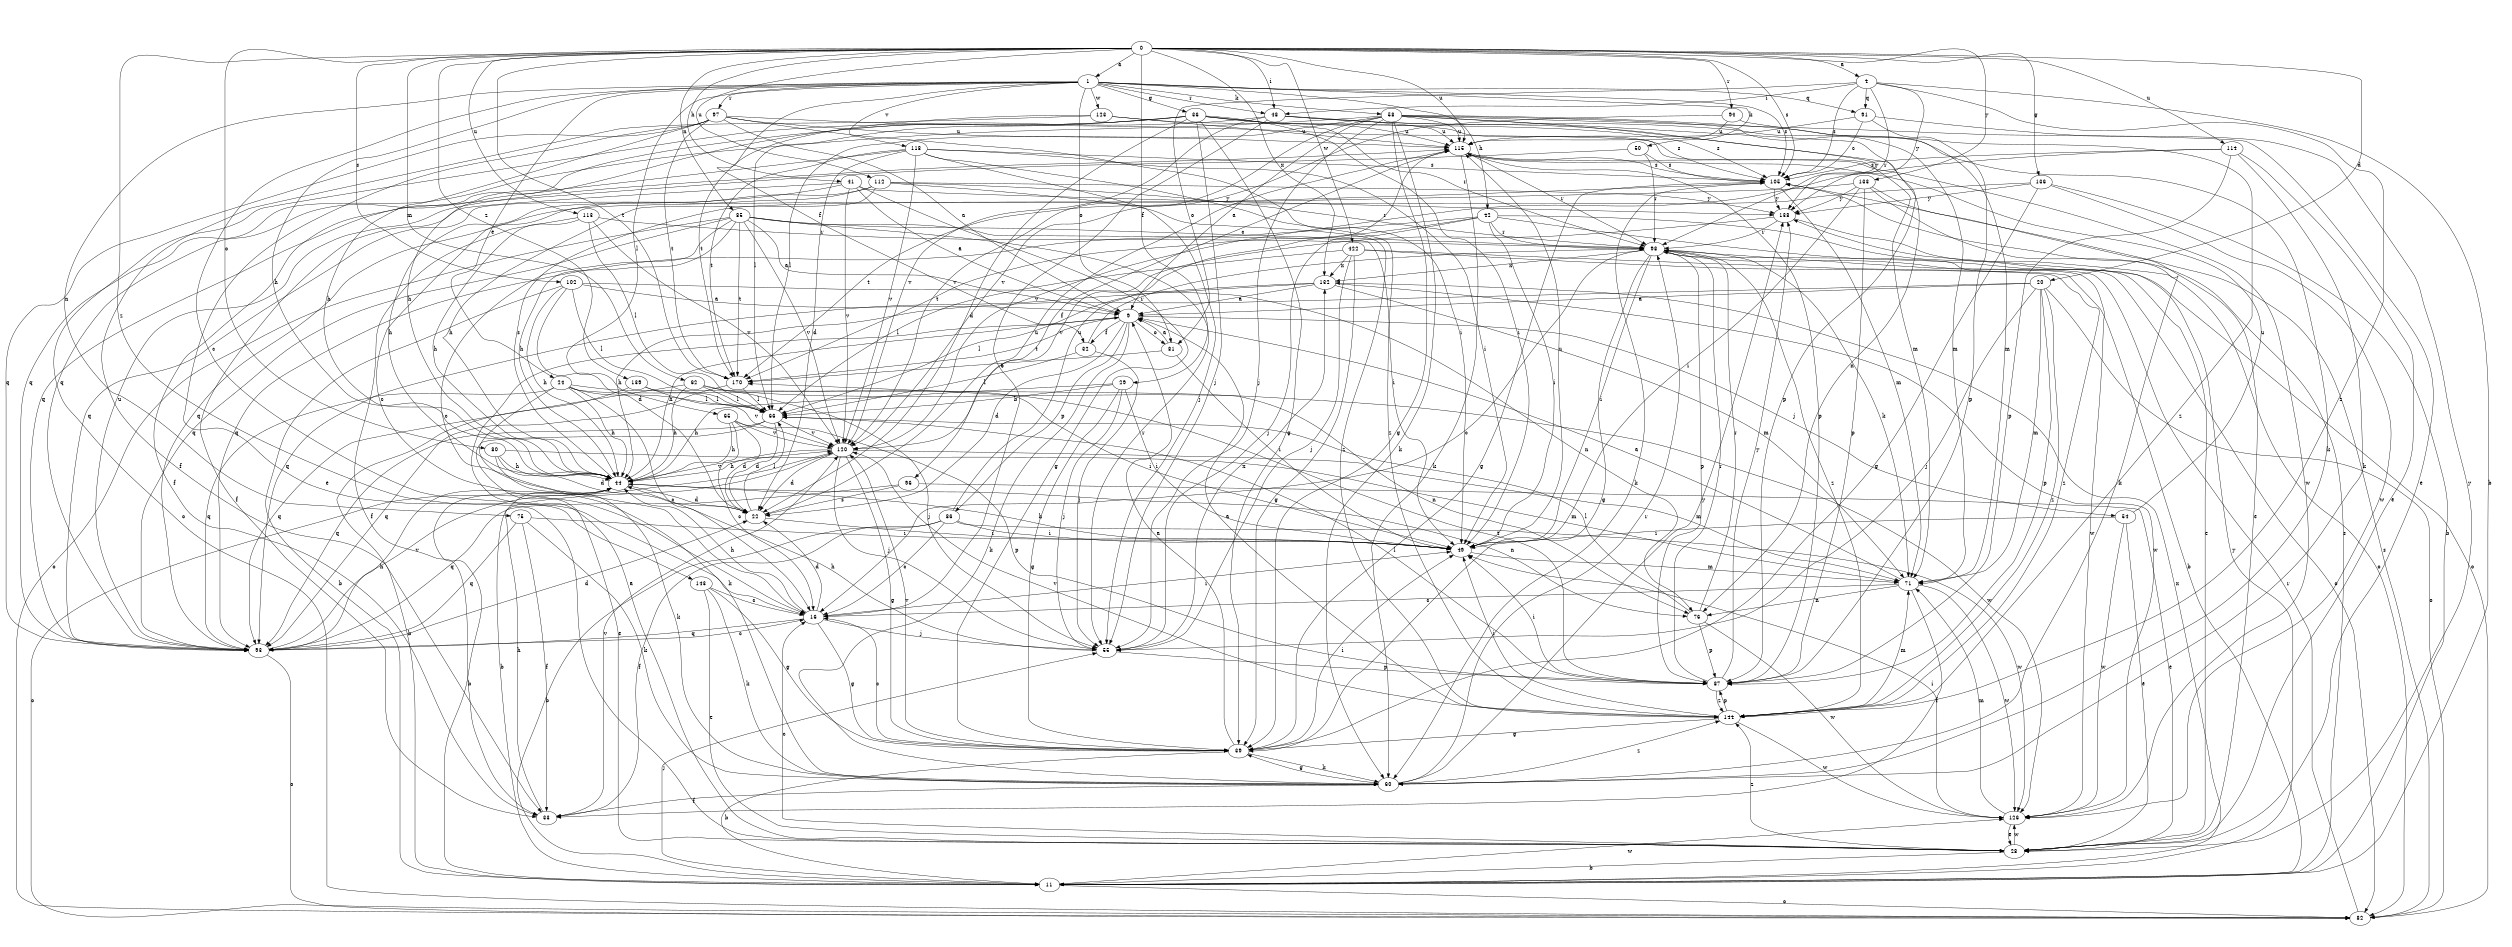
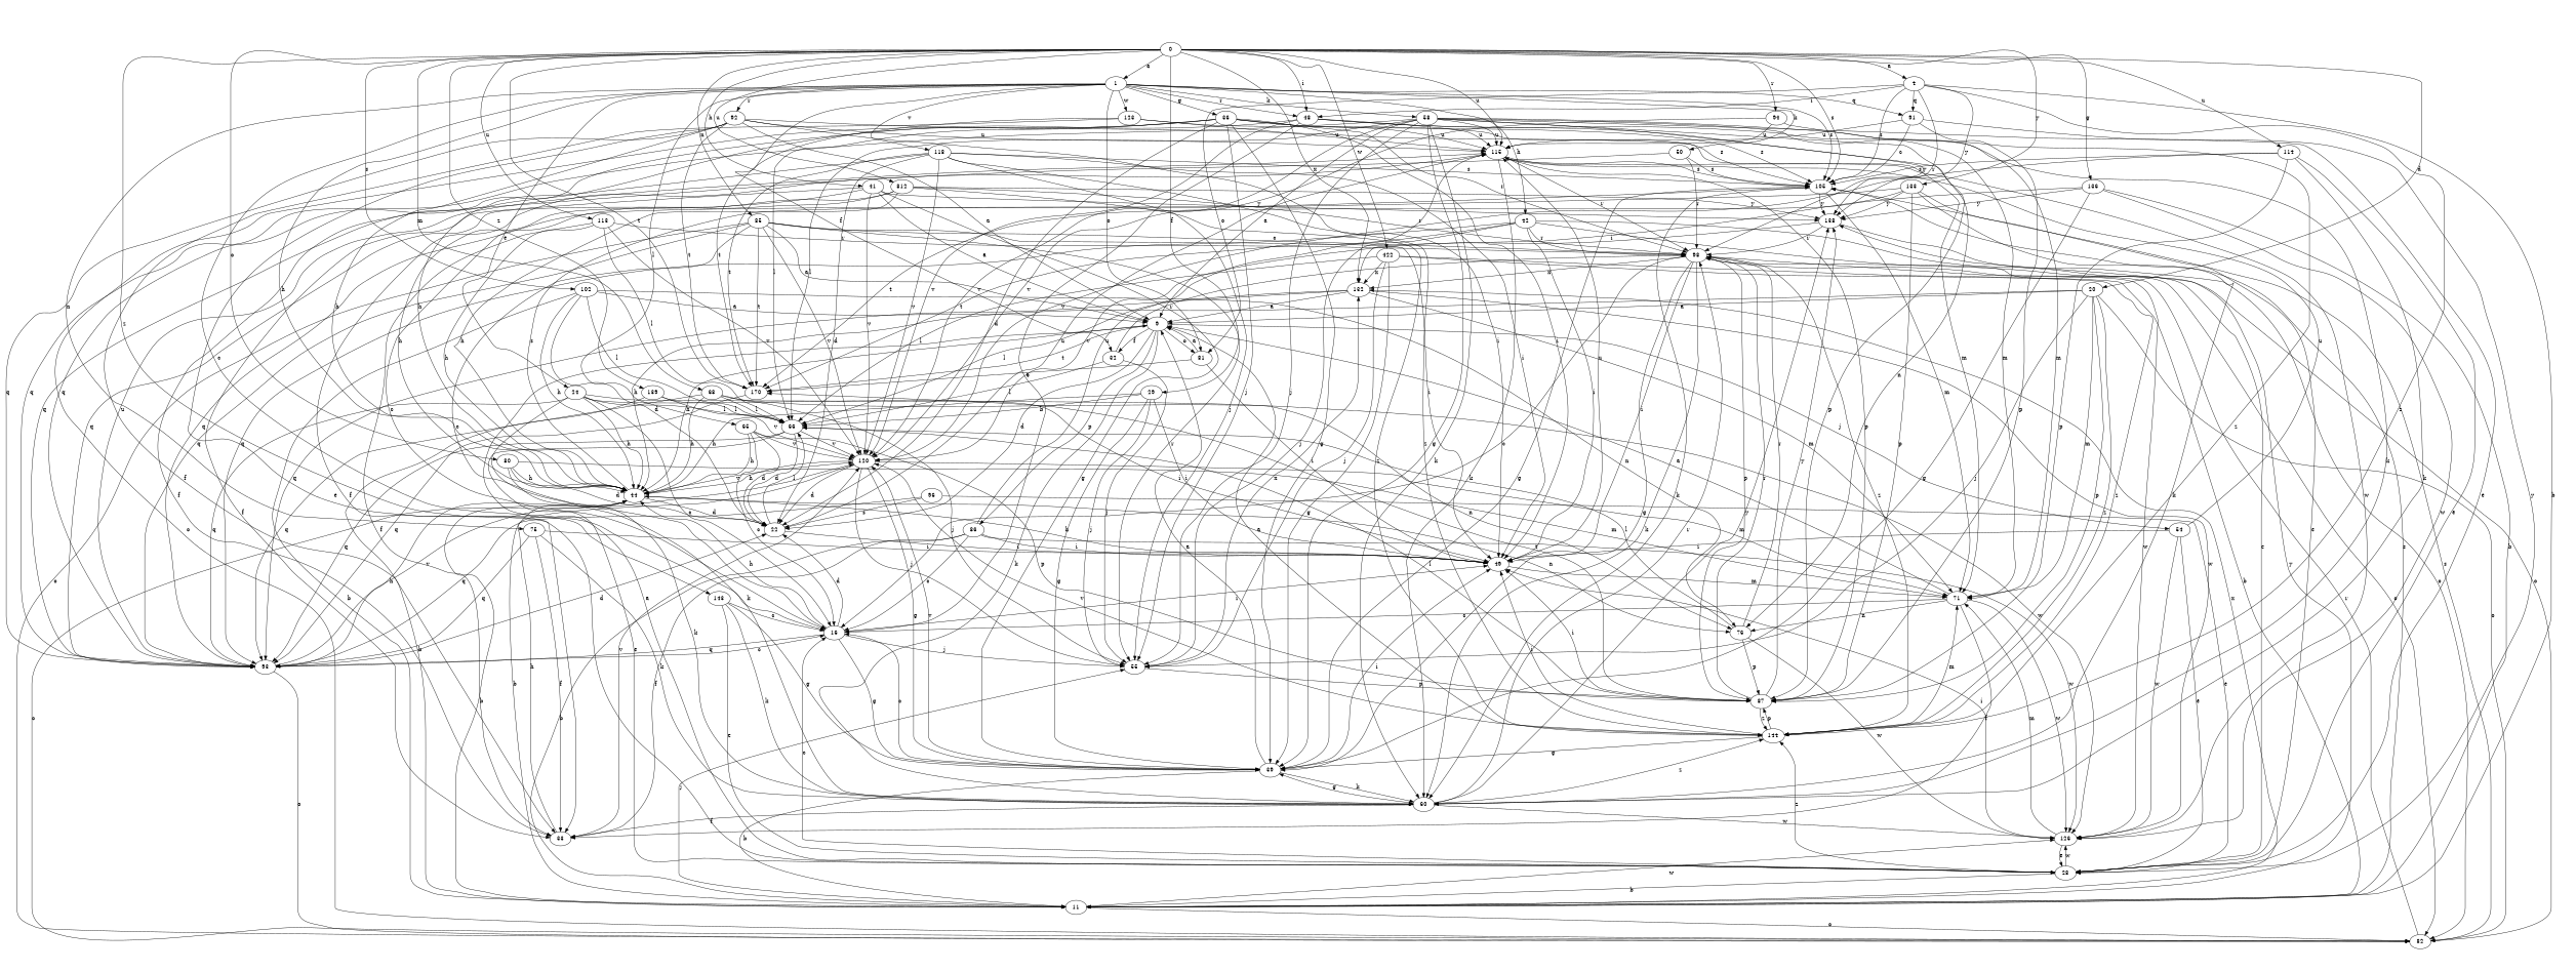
  strict digraph {
    0
    1
    4
    20
    29
    41
    48
-   68 [label=62]
+   68
    80
    85
    94
    102
    105
    n14 [label=170]
-   112
+   112 [label=812]
    113
    114
    115
    n19 [label=422]
    132
    133
    136
    139
    143
    16
    24
    32
    36
    42
    44
    n31 [label=50]
    58
    65
    75
    81
    91
-   97
+   97 [label=92]
    118
    123
    11
    98
    138
    144
    n44 [label=9]
    55
    82
    71
    87
    39
    49
    66
    120
    33
    60
    93
    76
    126
    22
    28
    96
    54
    86
    0 -> 1 [label=a]
    0 -> 4 [label=a]
    0 -> 20 [label=d]
    0 -> 29 [label=f]
    0 -> 41 [label=h]
    0 -> 48 [label=i]
    0 -> 68 [label=m]
    0 -> 80 [label=o]
    0 -> 85 [label=n]
    0 -> 94 [label=r]
    0 -> 102 [label=s]
    0 -> 105 [label=s]
    0 -> n14 [label=t]
    0 -> 112 [label=u]
    0 -> 113 [label=u]
    0 -> 114 [label=u]
    0 -> 115 [label=u]
    0 -> n19 [label=w]
    0 -> 132 [label=x]
    0 -> 133 [label=y]
    0 -> 136 [label=g]
    0 -> 139 [label=z]
    0 -> 143 [label=z]
    1 -> 48 [label=r]
    1 -> 105 [label=s]
    1 -> 16 [label=c]
    1 -> 24 [label=e]
    1 -> 32 [label=f]
    1 -> 36 [label=g]
    1 -> 42 [label=h]
    1 -> 44 [label=h]
    1 -> n31 [label=k]
    1 -> 58 [label=k]
    1 -> 65 [label=l]
    1 -> 75 [label=n]
    1 -> 81 [label=o]
    1 -> 91 [label=q]
    1 -> 97 [label=r]
    1 -> 118 [label=v]
    1 -> 123 [label=w]
    4 -> 48 [label=i]
    4 -> 105 [label=s]
    4 -> 81 [label=o]
    4 -> 91 [label=q]
    4 -> 11 [label=b]
    4 -> 98 [label=r]
    4 -> 138 [label=y]
    4 -> 144 [label=z]
    20 -> 44 [label=h]
    20 -> 144 [label=z]
    20 -> n44 [label=a]
    20 -> 55 [label=j]
    20 -> 82 [label=o]
    20 -> 71 [label=m]
    20 -> 87 [label=p]
    29 -> 44 [label=h]
    29 -> 55 [label=j]
    29 -> 39 [label=g]
    29 -> 49 [label=i]
    29 -> 66 [label=b]
    41 -> 44 [label=h]
    41 -> 138 [label=y]
    41 -> n44 [label=a]
    41 -> 39 [label=g]
    41 -> 120 [label=v]
    41 -> 33 [label=f]
    48 -> 115 [label=u]
    48 -> 16 [label=c]
    48 -> 120 [label=v]
    48 -> 60 [label=k]
    48 -> 93 [label=q]
    48 -> 76 [label=n]
    68 -> 44 [label=h]
    68 -> 55 [label=j]
    68 -> 66 [label=l]
    68 -> 93 [label=q]
    68 -> 126 [label=w]
    80 -> 44 [label=h]
    80 -> 71 [label=m]
    80 -> 60 [label=k]
    80 -> 22 [label=d]
    85 -> n14 [label=t]
    85 -> 16 [label=c]
-   85 -> 44 [label=h]
    85 -> 98 [label=c]
    85 -> n44 [label=a]
    85 -> 55 [label=r]
    85 -> 82 [label=o]
    85 -> 49 [label=i]
    85 -> 120 [label=v]
    85 -> 93 [label=q]
    94 -> 115 [label=u]
    94 -> 71 [label=m]
    94 -> 120 [label=v]
    102 -> 44 [label=h]
    102 -> 11 [label=b]
    102 -> n44 [label=a]
    102 -> 66 [label=l]
    102 -> 76 [label=n]
    102 -> 22 [label=d]
    105 -> 138 [label=y]
    105 -> 71 [label=m]
    105 -> 39 [label=g]
    105 -> 60 [label=k]
-   n14 -> 66 [label=l]
    n14 -> 93 [label=q]
    112 -> 16 [label=c]
    112 -> 44 [label=h]
    112 -> 98 [label=r]
    112 -> 138 [label=y]
    112 -> 144 [label=z]
    112 -> 93 [label=q]
    113 -> 44 [label=h]
    113 -> 98 [label=r]
    113 -> 66 [label=l]
    113 -> 120 [label=v]
    113 -> 33 [label=f]
    114 -> 105 [label=s]
    114 -> 87 [label=p]
    114 -> 120 [label=v]
    114 -> 60 [label=k]
    114 -> 28 [label=e]
    115 -> 105 [label=s]
    115 -> 98 [label=r]
    115 -> 87 [label=p]
-   115 -> 96 [label=f]
+   115 -> 33 [label=f]
    115 -> 60 [label=k]
    115 -> 126 [label=w]
    n19 -> 132 [label=x]
    n19 -> 11 [label=b]
    n19 -> 144 [label=z]
    n19 -> 55 [label=j]
    n19 -> 39 [label=g]
    n19 -> 66 [label=l]
    132 -> n44 [label=a]
    132 -> 71 [label=m]
    132 -> 66 [label=l]
    132 -> 93 [label=q]
    132 -> 126 [label=w]
    133 -> 138 [label=y]
    133 -> 87 [label=p]
-   133 -> 49 [label=i]
+   133 -> 132 [label=i]
    133 -> 60 [label=k]
    133 -> 93 [label=q]
    133 -> 28 [label=e]
    136 -> n14 [label=t]
    136 -> 11 [label=b]
    136 -> 138 [label=y]
    136 -> 39 [label=g]
    136 -> 126 [label=w]
    139 -> 11 [label=b]
    139 -> 66 [label=l]
    139 -> 120 [label=v]
    143 -> 16 [label=c]
    143 -> 39 [label=g]
    143 -> 60 [label=k]
    143 -> 28 [label=e]
    16 -> 44 [label=h]
    16 -> 55 [label=j]
    16 -> 39 [label=g]
    16 -> 49 [label=i]
    16 -> 93 [label=q]
    16 -> 22 [label=d]
    24 -> 16 [label=c]
    24 -> 44 [label=h]
    24 -> 49 [label=i]
    24 -> 66 [label=l]
    24 -> 60 [label=k]
    24 -> 93 [label=q]
    24 -> 76 [label=n]
    32 -> 98 [label=r]
    32 -> 55 [label=j]
    32 -> 66 [label=l]
    36 -> 105 [label=s]
    36 -> 115 [label=u]
    36 -> 44 [label=h]
    36 -> 98 [label=r]
    36 -> 55 [label=j]
    36 -> 82 [label=o]
    36 -> 39 [label=g]
    36 -> 49 [label=i]
    36 -> 66 [label=l]
    36 -> 22 [label=d]
    42 -> n14 [label=t]
    42 -> 98 [label=r]
    42 -> 55 [label=j]
    42 -> 82 [label=o]
    42 -> 49 [label=i]
    42 -> 93 [label=q]
    42 -> 28 [label=e]
    44 -> 105 [label=s]
    44 -> 11 [label=b]
    44 -> 82 [label=o]
    44 -> 120 [label=v]
    44 -> 76 [label=n]
    44 -> 22 [label=d]
    n31 -> 105 [label=s]
    n31 -> 98 [label=r]
    n31 -> 93 [label=q]
    58 -> 115 [label=u]
    58 -> 138 [label=y]
    58 -> 144 [label=z]
    58 -> n44 [label=a]
    58 -> 55 [label=j]
    58 -> 71 [label=m]
    58 -> 87 [label=p]
    58 -> 39 [label=g]
    58 -> 66 [label=l]
    58 -> 120 [label=v]
    58 -> 60 [label=k]
    58 -> 93 [label=q]
    58 -> 28 [label=e]
    65 -> 16 [label=c]
    65 -> 44 [label=h]
    65 -> 87 [label=p]
    65 -> 120 [label=v]
    65 -> 22 [label=d]
    75 -> 49 [label=i]
    75 -> 33 [label=f]
    75 -> 60 [label=k]
    75 -> 93 [label=q]
    81 -> n14 [label=t]
    81 -> n44 [label=a]
    81 -> 49 [label=i]
    91 -> 105 [label=c]
    91 -> 115 [label=u]
    91 -> 87 [label=p]
    91 -> 28 [label=y]
    97 -> n14 [label=t]
    97 -> 115 [label=u]
    97 -> 44 [label=h]
    97 -> n44 [label=a]
    97 -> 71 [label=m]
    97 -> 49 [label=i]
    97 -> 93 [label=q]
    97 -> 28 [label=e]
    118 -> 105 [label=s]
    118 -> n14 [label=t]
    118 -> 144 [label=z]
    118 -> 55 [label=j]
    118 -> 49 [label=i]
    118 -> 120 [label=v]
    118 -> 33 [label=f]
    118 -> 22 [label=d]
    123 -> 105 [label=s]
    123 -> n14 [label=t]
    123 -> 115 [label=u]
    123 -> 33 [label=f]
    11 -> 105 [label=s]
    11 -> 132 [label=x]
    11 -> 138 [label=y]
    11 -> 55 [label=j]
    11 -> 82 [label=o]
    11 -> 126 [label=w]
    98 -> 132 [label=x]
    98 -> 16 [label=c]
    98 -> 144 [label=z]
    98 -> 82 [label=o]
    98 -> 87 [label=p]
    98 -> 39 [label=g]
    98 -> 49 [label=i]
-   98 -> 71 [label=k]
+   98 -> 60 [label=k]
    98 -> 126 [label=w]
    138 -> 98 [label=r]
    138 -> 82 [label=o]
    138 -> 120 [label=v]
    144 -> n44 [label=a]
    144 -> 71 [label=m]
    144 -> 87 [label=p]
    144 -> 39 [label=g]
    144 -> 49 [label=i]
    144 -> 120 [label=v]
    n44 -> n14 [label=t]
    n44 -> 32 [label=f]
    n44 -> 44 [label=h]
    n44 -> 81 [label=o]
    n44 -> 60 [label=k]
    n44 -> 22 [label=d]
    n44 -> 54 [label=j]
    n44 -> 86 [label=p]
    55 -> 132 [label=x]
-   55 -> 44 [label=h]
    55 -> 87 [label=p]
    82 -> 105 [label=s]
    82 -> 98 [label=r]
    71 -> 16 [label=c]
    71 -> n44 [label=a]
    71 -> 33 [label=f]
    71 -> 76 [label=n]
    71 -> 126 [label=w]
    87 -> n14 [label=t]
    87 -> 98 [label=r]
    87 -> 138 [label=y]
    87 -> 144 [label=z]
    87 -> 49 [label=i]
    87 -> 66 [label=l]
    39 -> 16 [label=c]
    39 -> 11 [label=b]
    39 -> n44 [label=a]
    39 -> 49 [label=i]
    39 -> 120 [label=v]
    39 -> 60 [label=k]
    49 -> 115 [label=u]
    49 -> 44 [label=h]
    49 -> 71 [label=m]
    66 -> 120 [label=v]
    66 -> 93 [label=q]
    66 -> 22 [label=d]
    66 -> 28 [label=e]
    120 -> 44 [label=h]
    120 -> 11 [label=b]
    120 -> 55 [label=j]
    120 -> 71 [label=m]
    120 -> 39 [label=g]
    120 -> 22 [label=d]
    33 -> 44 [label=h]
    33 -> 120 [label=v]
    60 -> 98 [label=r]
    60 -> 138 [label=y]
    60 -> 144 [label=z]
    60 -> 39 [label=g]
    60 -> 33 [label=f]
-   144 -> 126 [label=w]
+   60 -> 126 [label=w]
    93 -> 115 [label=u]
    93 -> 16 [label=c]
    93 -> 44 [label=h]
    93 -> 82 [label=o]
    93 -> 120 [label=v]
    93 -> 22 [label=d]
    76 -> 98 [label=r]
    76 -> 87 [label=p]
    76 -> 66 [label=l]
    76 -> 126 [label=w]
    126 -> 71 [label=m]
    126 -> 49 [label=i]
    126 -> 28 [label=e]
    22 -> 115 [label=u]
    22 -> 49 [label=i]
    22 -> 66 [label=l]
    28 -> 16 [label=c]
    28 -> 11 [label=b]
    28 -> 144 [label=z]
    28 -> n44 [label=a]
    28 -> 126 [label=w]
    96 -> 93 [label=q]
    96 -> 22 [label=s]
    96 -> 28 [label=e]
    54 -> 115 [label=u]
    54 -> 49 [label=i]
    54 -> 126 [label=w]
    54 -> 28 [label=e]
    86 -> 115 [label=u]
    86 -> 16 [label=c]
    86 -> 11 [label=b]
    86 -> 49 [label=i]
    86 -> 33 [label=f]
    86 -> 126 [label=w]
  }
